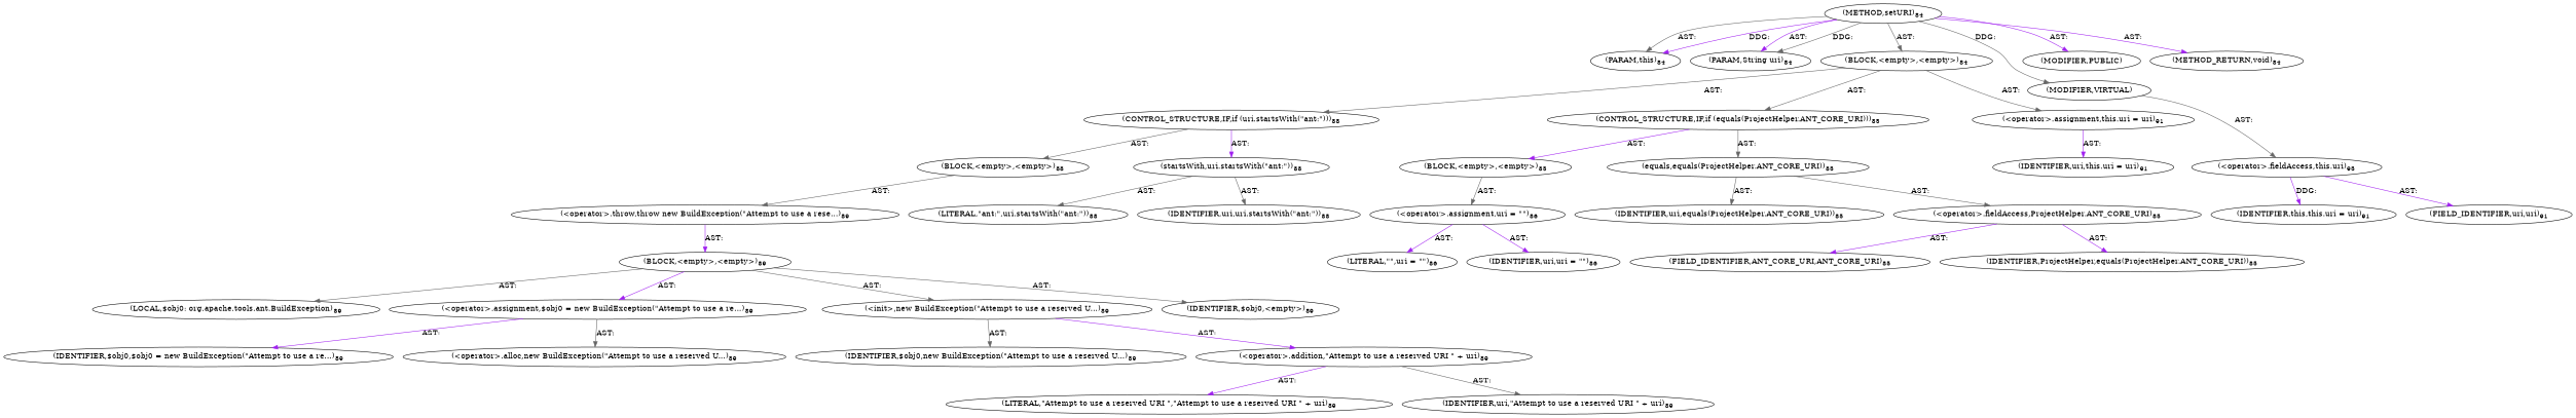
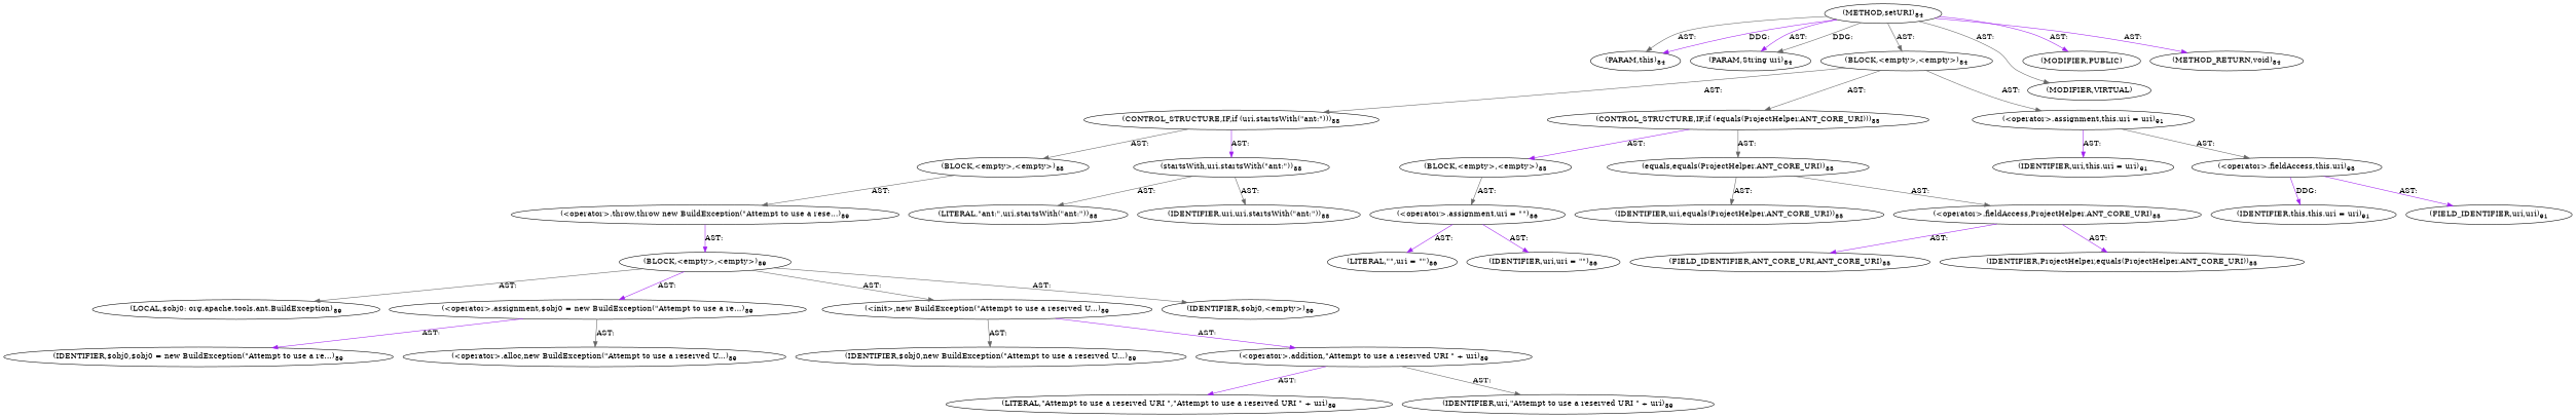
  digraph {
    edge [color=gray40]
    n1 [label=<(METHOD,setURI)<SUB>84</SUB>>]
    n2 [label=<(PARAM,this)<SUB>84</SUB>>]
    n3 [label=<(PARAM,String uri)<SUB>84</SUB>>]
    n4 [label=<(BLOCK,&lt;empty&gt;,&lt;empty&gt;)<SUB>84</SUB>>]
    n5 [label=<(MODIFIER,PUBLIC)>]
    n6 [label=<(MODIFIER,VIRTUAL)>]
    n7 [label=<(METHOD_RETURN,void)<SUB>84</SUB>>]
    n8 [label=<(CONTROL_STRUCTURE,IF,if (equals(ProjectHelper.ANT_CORE_URI)))<SUB>85</SUB>>]
    n9 [label=<(CONTROL_STRUCTURE,IF,if (uri.startsWith(&quot;ant:&quot;)))<SUB>88</SUB>>]
    n10 [label=<(&lt;operator&gt;.assignment,this.uri = uri)<SUB>91</SUB>>]
    n11 [label=<(equals,equals(ProjectHelper.ANT_CORE_URI))<SUB>85</SUB>>]
    n12 [label=<(BLOCK,&lt;empty&gt;,&lt;empty&gt;)<SUB>85</SUB>>]
    n13 [label=<(startsWith,uri.startsWith(&quot;ant:&quot;))<SUB>88</SUB>>]
    n14 [label=<(BLOCK,&lt;empty&gt;,&lt;empty&gt;)<SUB>88</SUB>>]
    n15 [label=<(&lt;operator&gt;.fieldAccess,this.uri)<SUB>95</SUB>>]
    n16 [label=<(IDENTIFIER,uri,this.uri = uri)<SUB>91</SUB>>]
    n17 [label=<(IDENTIFIER,uri,equals(ProjectHelper.ANT_CORE_URI))<SUB>85</SUB>>]
    n18 [label=<(&lt;operator&gt;.fieldAccess,ProjectHelper.ANT_CORE_URI)<SUB>85</SUB>>]
    n19 [label=<(&lt;operator&gt;.assignment,uri = &quot;&quot;)<SUB>86</SUB>>]
    n20 [label=<(IDENTIFIER,ProjectHelper,equals(ProjectHelper.ANT_CORE_URI))<SUB>85</SUB>>]
    n21 [label=<(FIELD_IDENTIFIER,ANT_CORE_URI,ANT_CORE_URI)<SUB>85</SUB>>]
    n22 [label=<(IDENTIFIER,uri,uri = &quot;&quot;)<SUB>86</SUB>>]
    n23 [label=<(LITERAL,&quot;&quot;,uri = &quot;&quot;)<SUB>86</SUB>>]
    n24 [label=<(IDENTIFIER,uri,uri.startsWith(&quot;ant:&quot;))<SUB>88</SUB>>]
    n25 [label=<(LITERAL,&quot;ant:&quot;,uri.startsWith(&quot;ant:&quot;))<SUB>88</SUB>>]
    n26 [label=<(&lt;operator&gt;.throw,throw new BuildException(&quot;Attempt to use a rese...)<SUB>89</SUB>>]
    n27 [label=<(BLOCK,&lt;empty&gt;,&lt;empty&gt;)<SUB>89</SUB>>]
    n28 [label=<(LOCAL,$obj0: org.apache.tools.ant.BuildException)<SUB>89</SUB>>]
    n29 [label=<(&lt;operator&gt;.assignment,$obj0 = new BuildException(&quot;Attempt to use a re...)<SUB>89</SUB>>]
    n30 [label=<(&lt;init&gt;,new BuildException(&quot;Attempt to use a reserved U...)<SUB>89</SUB>>]
    n31 [label=<(IDENTIFIER,$obj0,&lt;empty&gt;)<SUB>89</SUB>>]
    n32 [label=<(IDENTIFIER,$obj0,$obj0 = new BuildException(&quot;Attempt to use a re...)<SUB>89</SUB>>]
    n33 [label=<(&lt;operator&gt;.alloc,new BuildException(&quot;Attempt to use a reserved U...)<SUB>89</SUB>>]
    n34 [label=<(IDENTIFIER,$obj0,new BuildException(&quot;Attempt to use a reserved U...)<SUB>89</SUB>>]
    n35 [label=<(&lt;operator&gt;.addition,&quot;Attempt to use a reserved URI &quot; + uri)<SUB>89</SUB>>]
    n36 [label=<(LITERAL,&quot;Attempt to use a reserved URI &quot;,&quot;Attempt to use a reserved URI &quot; + uri)<SUB>89</SUB>>]
    n37 [label=<(IDENTIFIER,uri,&quot;Attempt to use a reserved URI &quot; + uri)<SUB>89</SUB>>]
    n38 [label=<(IDENTIFIER,this,this.uri = uri)<SUB>91</SUB>>]
    n39 [label=<(FIELD_IDENTIFIER,uri,uri)<SUB>91</SUB>>]
    n1 -> n2 [label="AST: "]
    n1 -> n2 [color=purple label="DDG: "]
    n1 -> n3 [color=purple label="AST: "]
    n1 -> n3 [label="DDG: "]
    n1 -> n4 [label="AST: "]
    n1 -> n5 [color=purple label="AST: "]
-   n1 -> n6 [label="DDG: "]
+   n1 -> n6 [label="AST: "]
    n1 -> n7 [color=purple label="AST: "]
    n4 -> n8 [label="AST: "]
    n4 -> n9 [label="AST: "]
    n4 -> n10 [label="AST: "]
    n8 -> n11 [label="AST: "]
    n8 -> n12 [color=purple label="AST: "]
    n9 -> n13 [color=purple label="AST: "]
    n9 -> n14 [label="AST: "]
-   n6 -> n15 [label="AST: "]
+   n10 -> n15 [label="AST: "]
    n10 -> n16 [color=purple label="AST: "]
    n11 -> n17 [label="AST: "]
    n11 -> n18 [label="AST: "]
    n12 -> n19 [label="AST: "]
    n13 -> n24 [label="AST: "]
    n13 -> n25 [label="AST: "]
    n14 -> n26 [label="AST: "]
    n15 -> n38 [color=purple label="DDG: "]
    n15 -> n39 [color=purple label="AST: "]
    n18 -> n20 [color=purple label="AST: "]
    n18 -> n21 [color=purple label="AST: "]
    n19 -> n22 [color=purple label="AST: "]
    n19 -> n23 [color=purple label="AST: "]
    n26 -> n27 [color=purple label="AST: "]
    n27 -> n28 [label="AST: "]
    n27 -> n29 [color=purple label="AST: "]
    n27 -> n30 [label="AST: "]
    n27 -> n31 [label="AST: "]
    n29 -> n32 [color=purple label="AST: "]
    n29 -> n33 [label="AST: "]
    n30 -> n34 [label="AST: "]
    n30 -> n35 [color=purple label="AST: "]
    n35 -> n36 [color=purple label="AST: "]
    n35 -> n37 [label="AST: "]
  }
